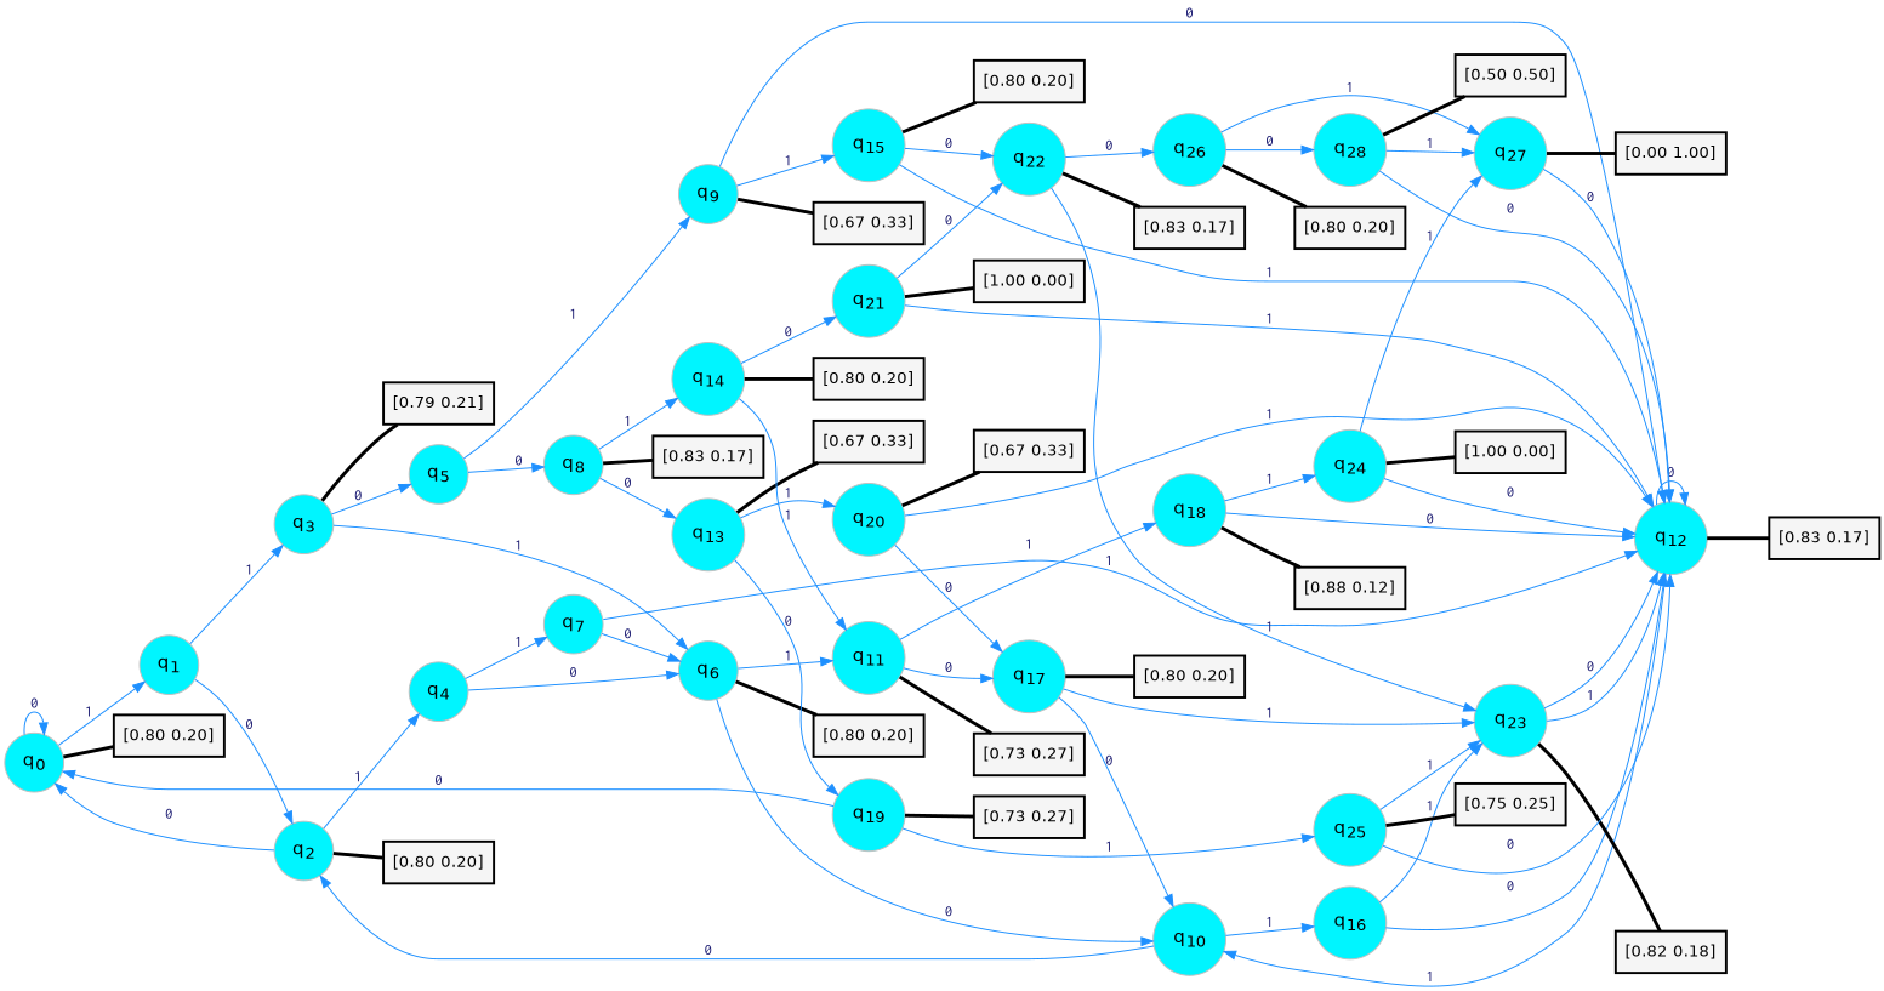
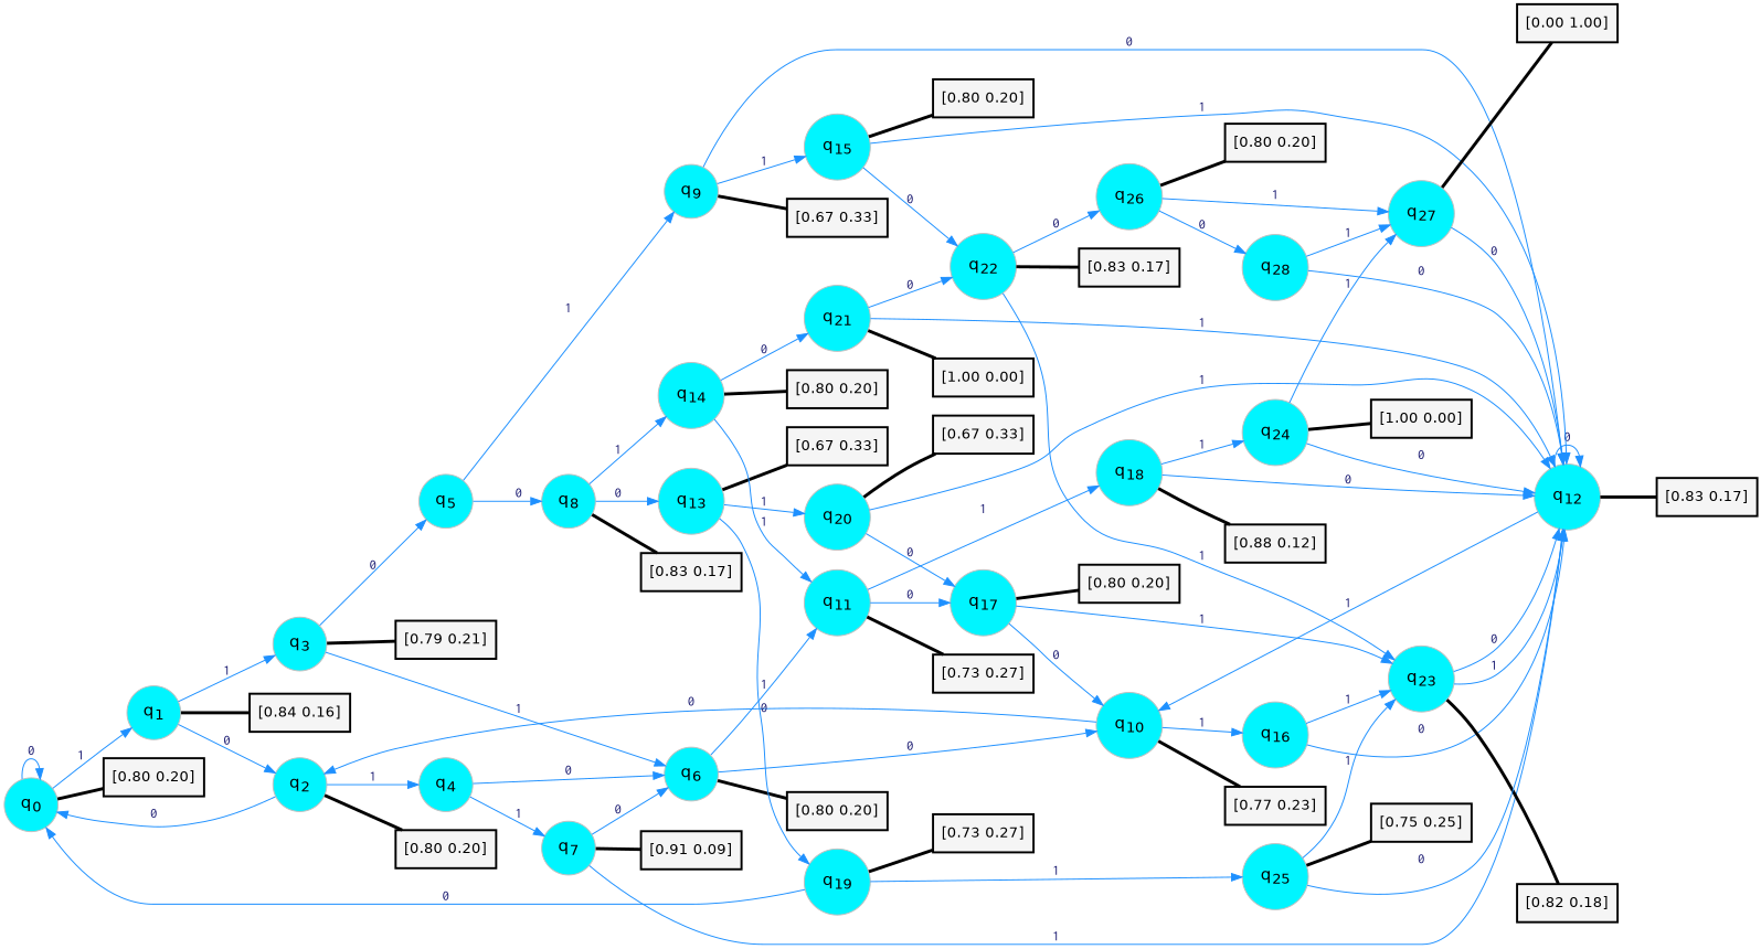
  digraph {
    rankdir=LR
    node [color=gray fillcolor=turquoise1 fontcolor=black fontname=Helvetica fontsize=16 fontweight=bold shape=circle style=filled]
    edge [arrowsize=1 color=dodgerblue1 fontcolor=midnightblue fontname=courier fontweight=bold penwidth=1 style=solid weight=20]
    n1 [label=<q<SUB>0</SUB>>]
    n2 [label=<q<SUB>1</SUB>>]
    n3 [color=black fillcolor=whitesmoke fontsize=14 label="[0.80 0.20]" penwidth=2 shape=box]
    n4 [label=<q<SUB>2</SUB>>]
    n5 [label=<q<SUB>3</SUB>>]
+   n6 [color=black fillcolor=whitesmoke fontsize=14 label="[0.84 0.16]" penwidth=2 shape=box]
    n7 [label=<q<SUB>4</SUB>>]
    n8 [color=black fillcolor=whitesmoke fontsize=14 label="[0.80 0.20]" penwidth=2 shape=box]
    n9 [label=<q<SUB>5</SUB>>]
    n10 [label=<q<SUB>6</SUB>>]
    n11 [color=black fillcolor=whitesmoke fontsize=14 label="[0.79 0.21]" penwidth=2 shape=box]
    n12 [label=<q<SUB>7</SUB>>]
    n13 [label=<q<SUB>8</SUB>>]
    n14 [label=<q<SUB>9</SUB>>]
    n15 [label=<q<SUB>10</SUB>>]
    n16 [label=<q<SUB>11</SUB>>]
    n17 [color=black fillcolor=whitesmoke fontsize=14 label="[0.80 0.20]" penwidth=2 shape=box]
    n18 [label=<q<SUB>12</SUB>>]
+   n19 [color=black fillcolor=whitesmoke fontsize=14 label="[0.91 0.09]" penwidth=2 shape=box]
    n20 [label=<q<SUB>13</SUB>>]
    n21 [label=<q<SUB>14</SUB>>]
    n22 [color=black fillcolor=whitesmoke fontsize=14 label="[0.83 0.17]" penwidth=2 shape=box]
    n23 [label=<q<SUB>15</SUB>>]
    n24 [color=black fillcolor=whitesmoke fontsize=14 label="[0.67 0.33]" penwidth=2 shape=box]
    n25 [label=<q<SUB>16</SUB>>]
+   n26 [color=black fillcolor=whitesmoke fontsize=14 label="[0.77 0.23]" penwidth=2 shape=box]
    n27 [label=<q<SUB>17</SUB>>]
    n28 [label=<q<SUB>18</SUB>>]
    n29 [color=black fillcolor=whitesmoke fontsize=14 label="[0.73 0.27]" penwidth=2 shape=box]
    n30 [color=black fillcolor=whitesmoke fontsize=14 label="[0.83 0.17]" penwidth=2 shape=box]
    n31 [label=<q<SUB>19</SUB>>]
    n32 [label=<q<SUB>20</SUB>>]
    n33 [color=black fillcolor=whitesmoke fontsize=14 label="[0.67 0.33]" penwidth=2 shape=box]
    n34 [label=<q<SUB>21</SUB>>]
    n35 [color=black fillcolor=whitesmoke fontsize=14 label="[0.80 0.20]" penwidth=2 shape=box]
    n36 [label=<q<SUB>22</SUB>>]
    n37 [color=black fillcolor=whitesmoke fontsize=14 label="[0.80 0.20]" penwidth=2 shape=box]
    n38 [label=<q<SUB>23</SUB>>]
    n39 [color=black fillcolor=whitesmoke fontsize=14 label="[0.80 0.20]" penwidth=2 shape=box]
    n40 [label=<q<SUB>24</SUB>>]
    n41 [color=black fillcolor=whitesmoke fontsize=14 label="[0.88 0.12]" penwidth=2 shape=box]
    n42 [label=<q<SUB>25</SUB>>]
    n43 [color=black fillcolor=whitesmoke fontsize=14 label="[0.73 0.27]" penwidth=2 shape=box]
    n44 [color=black fillcolor=whitesmoke fontsize=14 label="[0.67 0.33]" penwidth=2 shape=box]
    n45 [color=black fillcolor=whitesmoke fontsize=14 label="[1.00 0.00]" penwidth=2 shape=box]
    n46 [label=<q<SUB>26</SUB>>]
    n47 [color=black fillcolor=whitesmoke fontsize=14 label="[0.83 0.17]" penwidth=2 shape=box]
    n48 [color=black fillcolor=whitesmoke fontsize=14 label="[0.82 0.18]" penwidth=2 shape=box]
    n49 [label=<q<SUB>27</SUB>>]
    n50 [color=black fillcolor=whitesmoke fontsize=14 label="[1.00 0.00]" penwidth=2 shape=box]
    n51 [color=black fillcolor=whitesmoke fontsize=14 label="[0.75 0.25]" penwidth=2 shape=box]
    n52 [label=<q<SUB>28</SUB>>]
    n53 [color=black fillcolor=whitesmoke fontsize=14 label="[0.80 0.20]" penwidth=2 shape=box]
    n54 [color=black fillcolor=whitesmoke fontsize=14 label="[0.00 1.00]" penwidth=2 shape=box]
-   n55 [color=black fillcolor=whitesmoke fontsize=14 label="[0.50 0.50]" penwidth=2 shape=box]
    n1 -> n1 [label=0]
    n1 -> n2 [label=1]
    n1 -> n3 [arrowhead=none color=black penwidth=3]
    n2 -> n4 [label=0]
    n2 -> n5 [label=1]
+   n2 -> n6 [arrowhead=none color=black penwidth=3]
    n4 -> n1 [label=0]
    n4 -> n7 [label=1]
    n4 -> n8 [arrowhead=none color=black penwidth=3]
    n5 -> n9 [label=0]
    n5 -> n10 [label=1]
    n5 -> n11 [arrowhead=none color=black penwidth=3]
    n7 -> n10 [label=0]
    n7 -> n12 [label=1]
    n9 -> n13 [label=0]
    n9 -> n14 [label=1]
    n10 -> n15 [label=0]
    n10 -> n16 [label=1]
    n10 -> n17 [arrowhead=none color=black penwidth=3]
    n12 -> n10 [label=0]
    n12 -> n18 [label=1]
+   n12 -> n19 [arrowhead=none color=black penwidth=3]
    n13 -> n20 [label=0]
    n13 -> n21 [label=1]
    n13 -> n22 [arrowhead=none color=black penwidth=3]
    n14 -> n18 [label=0]
    n14 -> n23 [label=1]
    n14 -> n24 [arrowhead=none color=black penwidth=3]
    n15 -> n4 [label=0]
    n15 -> n25 [label=1]
+   n15 -> n26 [arrowhead=none color=black penwidth=3]
    n16 -> n27 [label=0]
    n16 -> n28 [label=1]
    n16 -> n29 [arrowhead=none color=black penwidth=3]
    n18 -> n15 [label=1]
    n18 -> n18 [label=0]
    n18 -> n30 [arrowhead=none color=black penwidth=3]
    n20 -> n31 [label=0]
    n20 -> n32 [label=1]
    n20 -> n33 [arrowhead=none color=black penwidth=3]
    n21 -> n16 [label=1]
    n21 -> n34 [label=0]
    n21 -> n35 [arrowhead=none color=black penwidth=3]
    n23 -> n18 [label=1]
    n23 -> n36 [label=0]
    n23 -> n37 [arrowhead=none color=black penwidth=3]
    n25 -> n18 [label=0]
    n25 -> n38 [label=1]
    n27 -> n15 [label=0]
    n27 -> n38 [label=1]
    n27 -> n39 [arrowhead=none color=black penwidth=3]
    n28 -> n18 [label=0]
    n28 -> n40 [label=1]
    n28 -> n41 [arrowhead=none color=black penwidth=3]
    n31 -> n1 [label=0]
    n31 -> n42 [label=1]
    n31 -> n43 [arrowhead=none color=black penwidth=3]
    n32 -> n18 [label=1]
    n32 -> n27 [label=0]
    n32 -> n44 [arrowhead=none color=black penwidth=3]
    n34 -> n18 [label=1]
    n34 -> n36 [label=0]
    n34 -> n45 [arrowhead=none color=black penwidth=3]
    n36 -> n38 [label=1]
    n36 -> n46 [label=0]
    n36 -> n47 [arrowhead=none color=black penwidth=3]
    n38 -> n18 [label=0]
    n38 -> n18 [label=1]
    n38 -> n48 [arrowhead=none color=black penwidth=3]
    n40 -> n18 [label=0]
    n40 -> n49 [label=1]
    n40 -> n50 [arrowhead=none color=black penwidth=3]
    n42 -> n18 [label=0]
    n42 -> n38 [label=1]
    n42 -> n51 [arrowhead=none color=black penwidth=3]
    n46 -> n49 [label=1]
    n46 -> n52 [label=0]
    n46 -> n53 [arrowhead=none color=black penwidth=3]
    n49 -> n18 [label=0]
    n49 -> n54 [arrowhead=none color=black penwidth=3]
    n52 -> n18 [label=0]
    n52 -> n49 [label=1]
-   n52 -> n55 [arrowhead=none color=black penwidth=3]
  }
